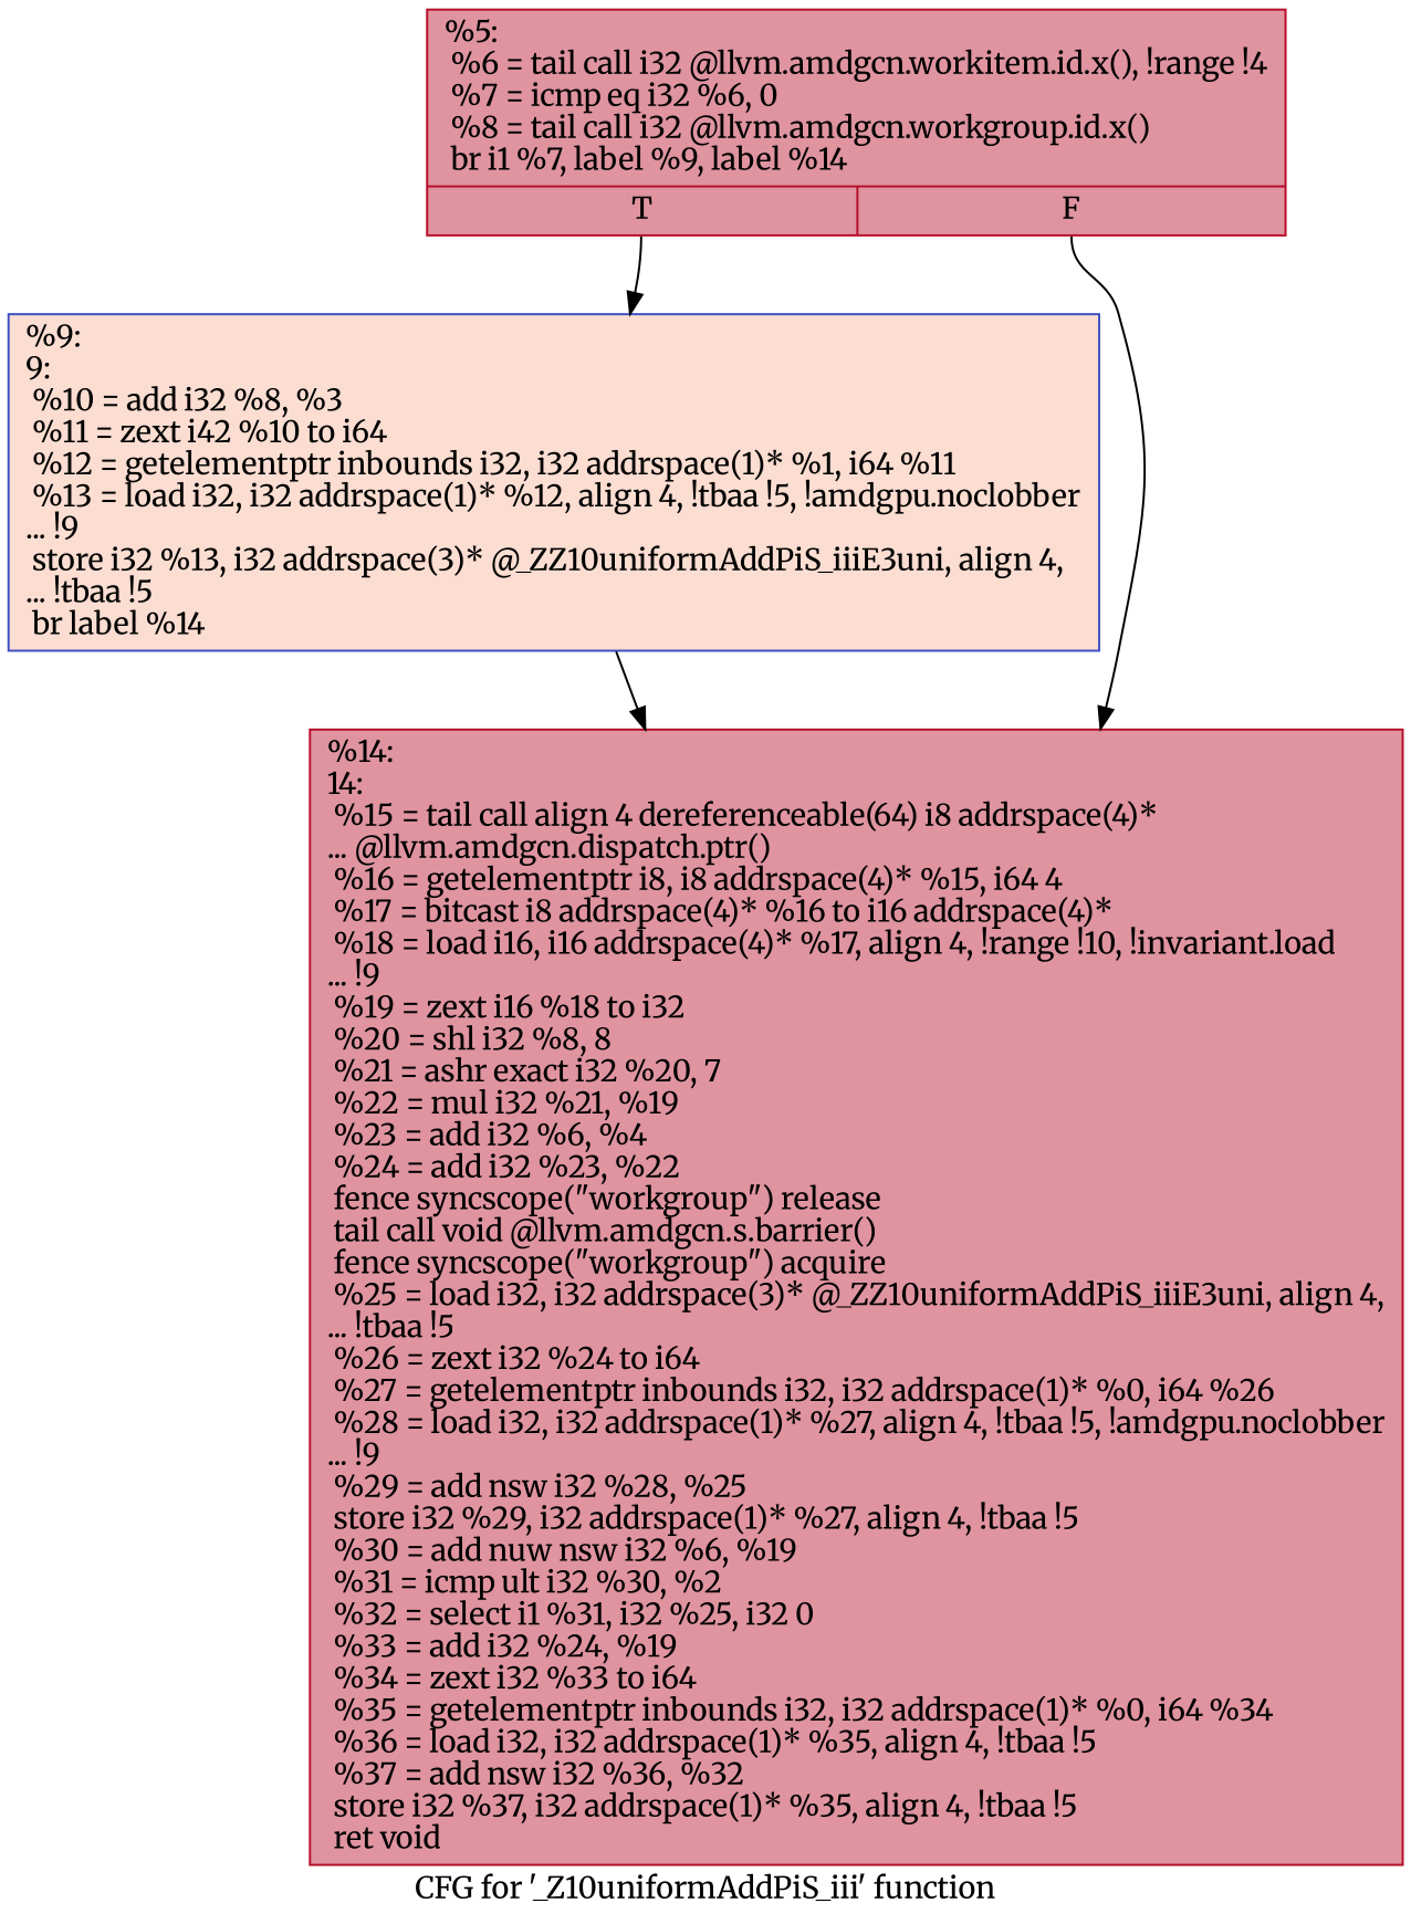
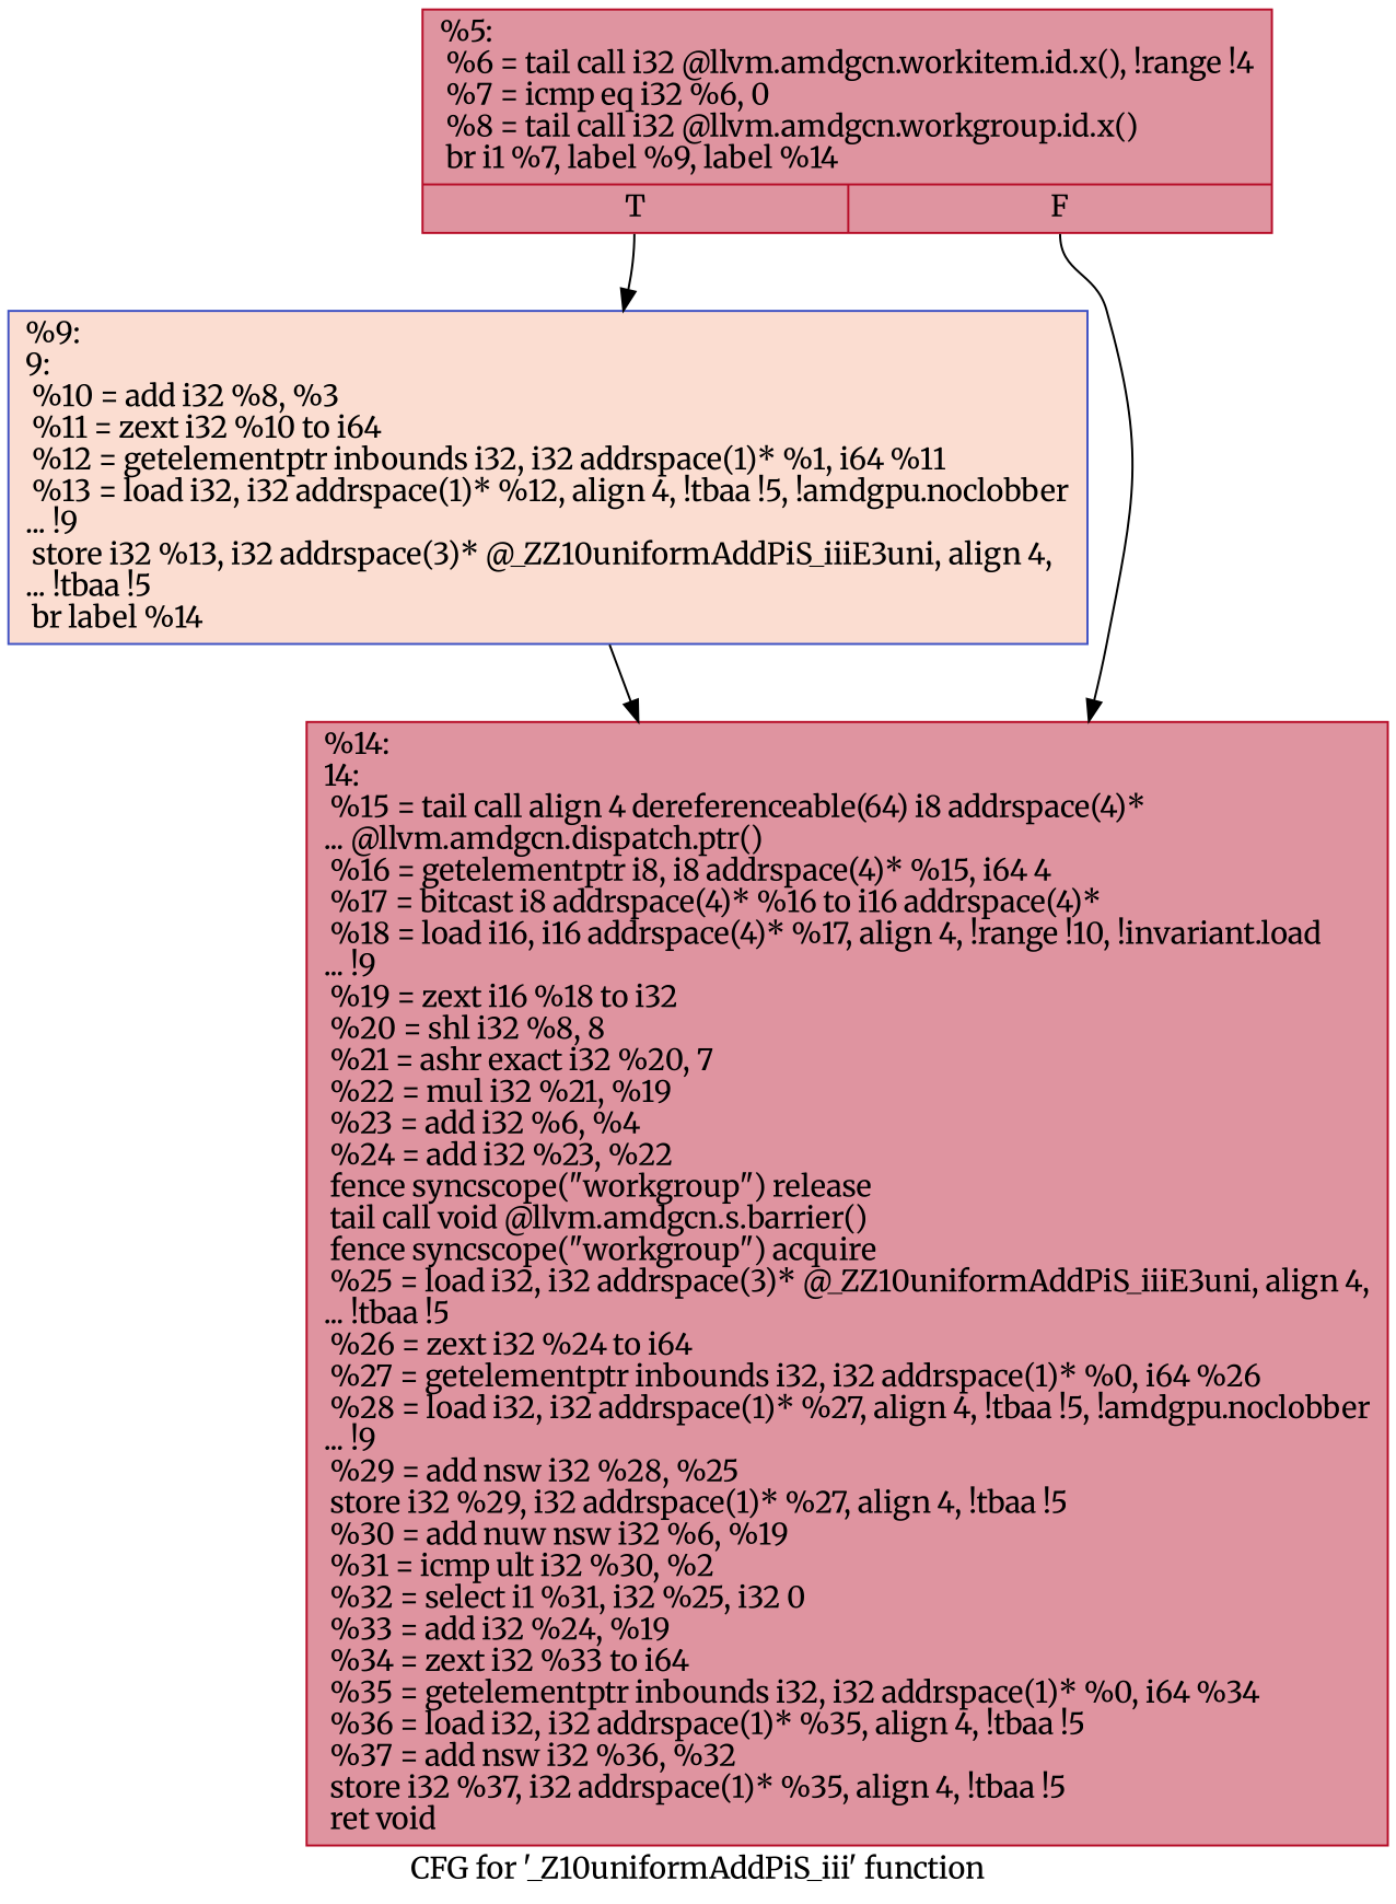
  digraph {
    label="CFG for '_Z10uniformAddPiS_iii' function"
    fontname=Merriweather
    node [color="#b70d28ff" fillcolor="#b70d2870" shape=record style=filled fontname=Merriweather]
    edge [fontname=Merriweather]
    n1 [label="{%5:\l  %6 = tail call i32 @llvm.amdgcn.workitem.id.x(), !range !4\l  %7 = icmp eq i32 %6, 0\l  %8 = tail call i32 @llvm.amdgcn.workgroup.id.x()\l  br i1 %7, label %9, label %14\l|{<s0>T|<s1>F}}"]
-   n2 [color="#3d50c3ff" fillcolor="#f7b39670" label="{%9:\l9:                                                \l  %10 = add i32 %8, %3\l  %11 = zext i42 %10 to i64\l  %12 = getelementptr inbounds i32, i32 addrspace(1)* %1, i64 %11\l  %13 = load i32, i32 addrspace(1)* %12, align 4, !tbaa !5, !amdgpu.noclobber\l... !9\l  store i32 %13, i32 addrspace(3)* @_ZZ10uniformAddPiS_iiiE3uni, align 4,\l... !tbaa !5\l  br label %14\l}"]
+   n2 [color="#3d50c3ff" fillcolor="#f7b39670" label="{%9:\l9:                                                \l  %10 = add i32 %8, %3\l  %11 = zext i32 %10 to i64\l  %12 = getelementptr inbounds i32, i32 addrspace(1)* %1, i64 %11\l  %13 = load i32, i32 addrspace(1)* %12, align 4, !tbaa !5, !amdgpu.noclobber\l... !9\l  store i32 %13, i32 addrspace(3)* @_ZZ10uniformAddPiS_iiiE3uni, align 4,\l... !tbaa !5\l  br label %14\l}"]
    n3 [label="{%14:\l14:                                               \l  %15 = tail call align 4 dereferenceable(64) i8 addrspace(4)*\l... @llvm.amdgcn.dispatch.ptr()\l  %16 = getelementptr i8, i8 addrspace(4)* %15, i64 4\l  %17 = bitcast i8 addrspace(4)* %16 to i16 addrspace(4)*\l  %18 = load i16, i16 addrspace(4)* %17, align 4, !range !10, !invariant.load\l... !9\l  %19 = zext i16 %18 to i32\l  %20 = shl i32 %8, 8\l  %21 = ashr exact i32 %20, 7\l  %22 = mul i32 %21, %19\l  %23 = add i32 %6, %4\l  %24 = add i32 %23, %22\l  fence syncscope(\"workgroup\") release\l  tail call void @llvm.amdgcn.s.barrier()\l  fence syncscope(\"workgroup\") acquire\l  %25 = load i32, i32 addrspace(3)* @_ZZ10uniformAddPiS_iiiE3uni, align 4,\l... !tbaa !5\l  %26 = zext i32 %24 to i64\l  %27 = getelementptr inbounds i32, i32 addrspace(1)* %0, i64 %26\l  %28 = load i32, i32 addrspace(1)* %27, align 4, !tbaa !5, !amdgpu.noclobber\l... !9\l  %29 = add nsw i32 %28, %25\l  store i32 %29, i32 addrspace(1)* %27, align 4, !tbaa !5\l  %30 = add nuw nsw i32 %6, %19\l  %31 = icmp ult i32 %30, %2\l  %32 = select i1 %31, i32 %25, i32 0\l  %33 = add i32 %24, %19\l  %34 = zext i32 %33 to i64\l  %35 = getelementptr inbounds i32, i32 addrspace(1)* %0, i64 %34\l  %36 = load i32, i32 addrspace(1)* %35, align 4, !tbaa !5\l  %37 = add nsw i32 %36, %32\l  store i32 %37, i32 addrspace(1)* %35, align 4, !tbaa !5\l  ret void\l}"]
    n1 -> n2 [tailport=s0]
    n1 -> n3 [tailport=s1]
    n2 -> n3
  }
